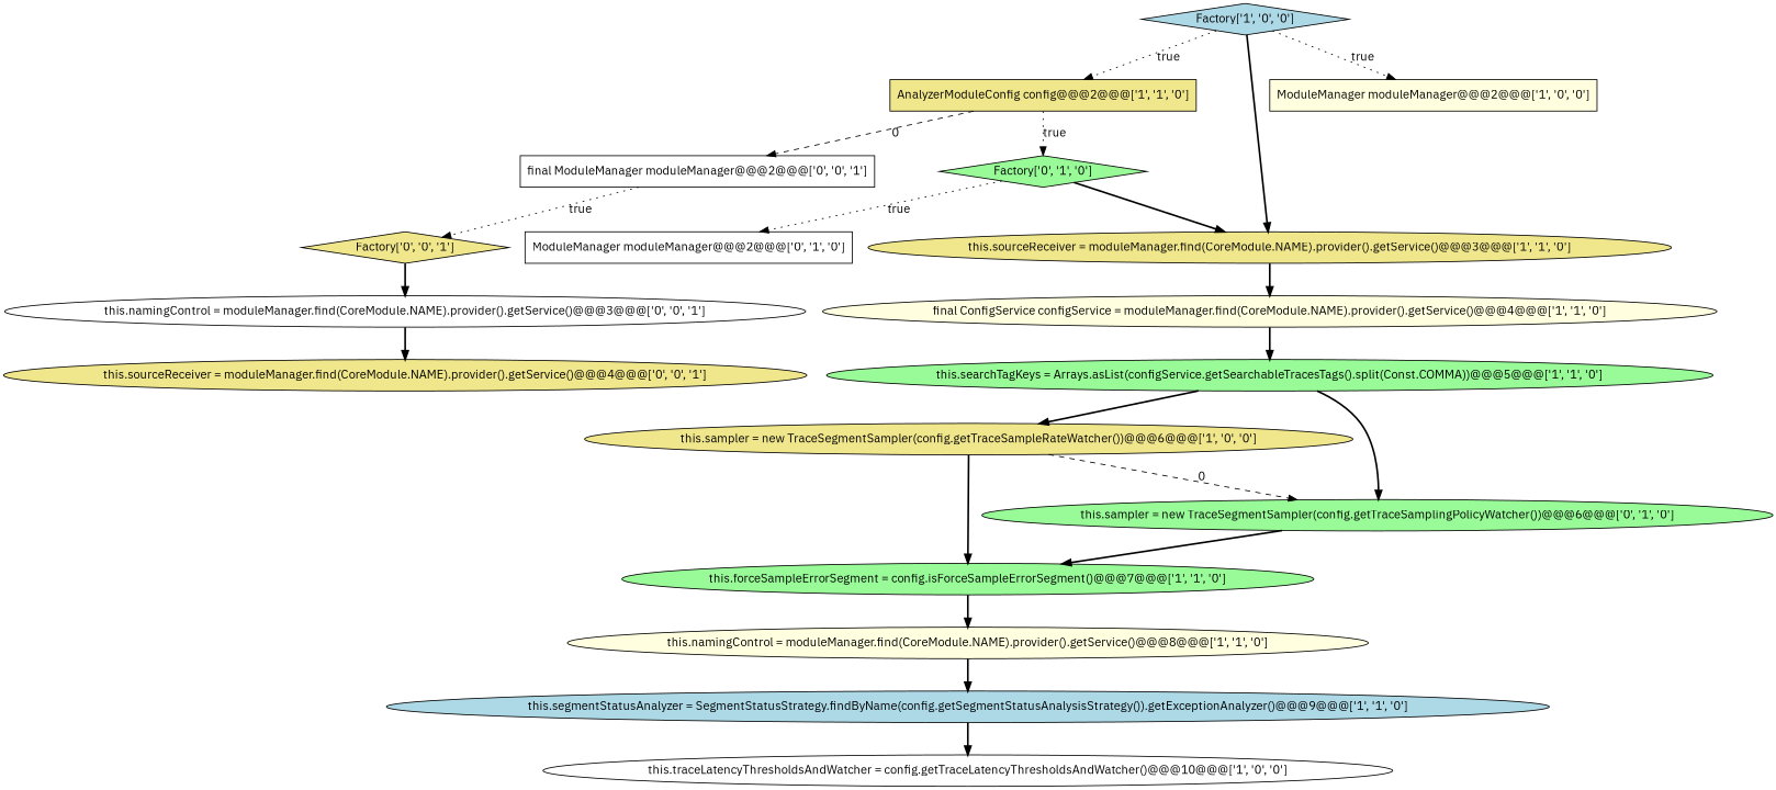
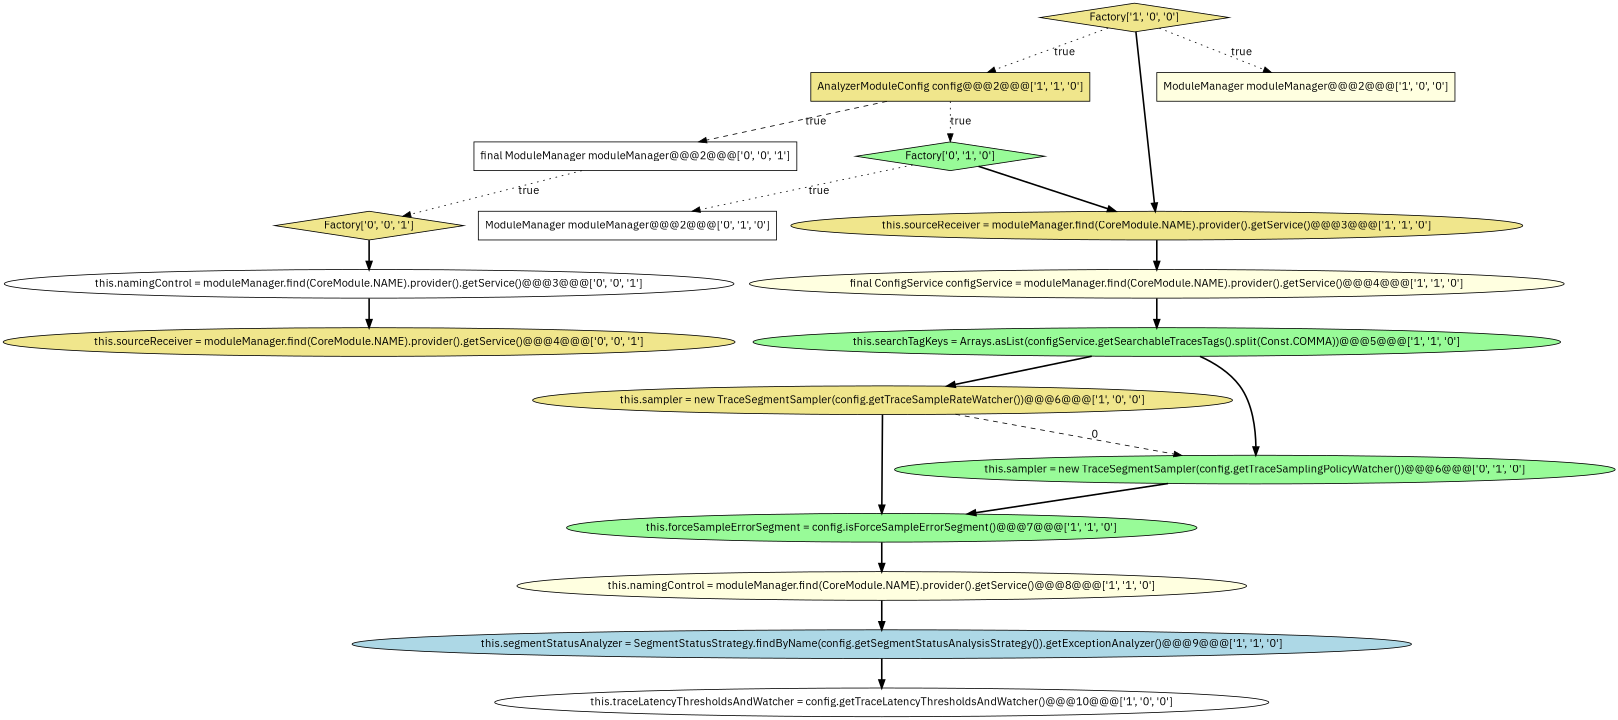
  digraph {
    fontname="IBM Plex Sans"
    node [fillcolor=khaki fontname="IBM Plex Sans" shape=ellipse style=filled]
    edge [fontname="IBM Plex Sans" style=bold]
    n1 [label="this.sampler = new TraceSegmentSampler(config.getTraceSampleRateWatcher())@@@6@@@['1', '0', '0']"]
    n2 [fillcolor=palegreen label="this.forceSampleErrorSegment = config.isForceSampleErrorSegment()@@@7@@@['1', '1', '0']"]
    n3 [fillcolor=palegreen label="this.sampler = new TraceSegmentSampler(config.getTraceSamplingPolicyWatcher())@@@6@@@['0', '1', '0']"]
    n4 [fillcolor=lightyellow label="this.namingControl = moduleManager.find(CoreModule.NAME).provider().getService()@@@8@@@['1', '1', '0']"]
    n5 [fillcolor=palegreen label="this.searchTagKeys = Arrays.asList(configService.getSearchableTracesTags().split(Const.COMMA))@@@5@@@['1', '1', '0']"]
    n6 [fillcolor=lightyellow label="final ConfigService configService = moduleManager.find(CoreModule.NAME).provider().getService()@@@4@@@['1', '1', '0']"]
    n7 [fillcolor=lightblue label="this.segmentStatusAnalyzer = SegmentStatusStrategy.findByName(config.getSegmentStatusAnalysisStrategy()).getExceptionAnalyzer()@@@9@@@['1', '1', '0']"]
    n8 [fillcolor=white label="this.traceLatencyThresholdsAndWatcher = config.getTraceLatencyThresholdsAndWatcher()@@@10@@@['1', '0', '0']"]
    n9 [fillcolor=white label="ModuleManager moduleManager@@@2@@@['0', '1', '0']" shape=box]
    n10 [label="AnalyzerModuleConfig config@@@2@@@['1', '1', '0']" shape=box]
    n11 [fillcolor=white label="final ModuleManager moduleManager@@@2@@@['0', '0', '1']" shape=box]
    n12 [fillcolor=palegreen label="Factory['0', '1', '0']" shape=diamond]
    n13 [label="Factory['0', '0', '1']" shape=diamond]
    n14 [label="this.sourceReceiver = moduleManager.find(CoreModule.NAME).provider().getService()@@@3@@@['1', '1', '0']"]
    n15 [fillcolor=white label="this.namingControl = moduleManager.find(CoreModule.NAME).provider().getService()@@@3@@@['0', '0', '1']"]
    n16 [label="this.sourceReceiver = moduleManager.find(CoreModule.NAME).provider().getService()@@@4@@@['0', '0', '1']"]
-   n17 [fillcolor=lightblue label="Factory['1', '0', '0']" shape=diamond]
+   n17 [label="Factory['1', '0', '0']" shape=diamond]
    n18 [fillcolor=lightyellow label="ModuleManager moduleManager@@@2@@@['1', '0', '0']" shape=box]
    n1 -> n2
    n1 -> n3 [label=0 style=dashed]
    n2 -> n4
    n3 -> n2
    n4 -> n7
    n5 -> n1
    n5 -> n3
    n6 -> n5
    n7 -> n8
-   n10 -> n11 [label=0 style=dashed]
+   n10 -> n11 [label=true style=dashed]
    n10 -> n12 [label=true style=dotted]
    n11 -> n13 [label=true style=dotted]
    n12 -> n9 [label=true style=dotted]
    n12 -> n14
    n13 -> n15
    n14 -> n6
    n15 -> n16
    n17 -> n10 [label=true style=dotted]
    n17 -> n14
    n17 -> n18 [label=true style=dotted]
  }
